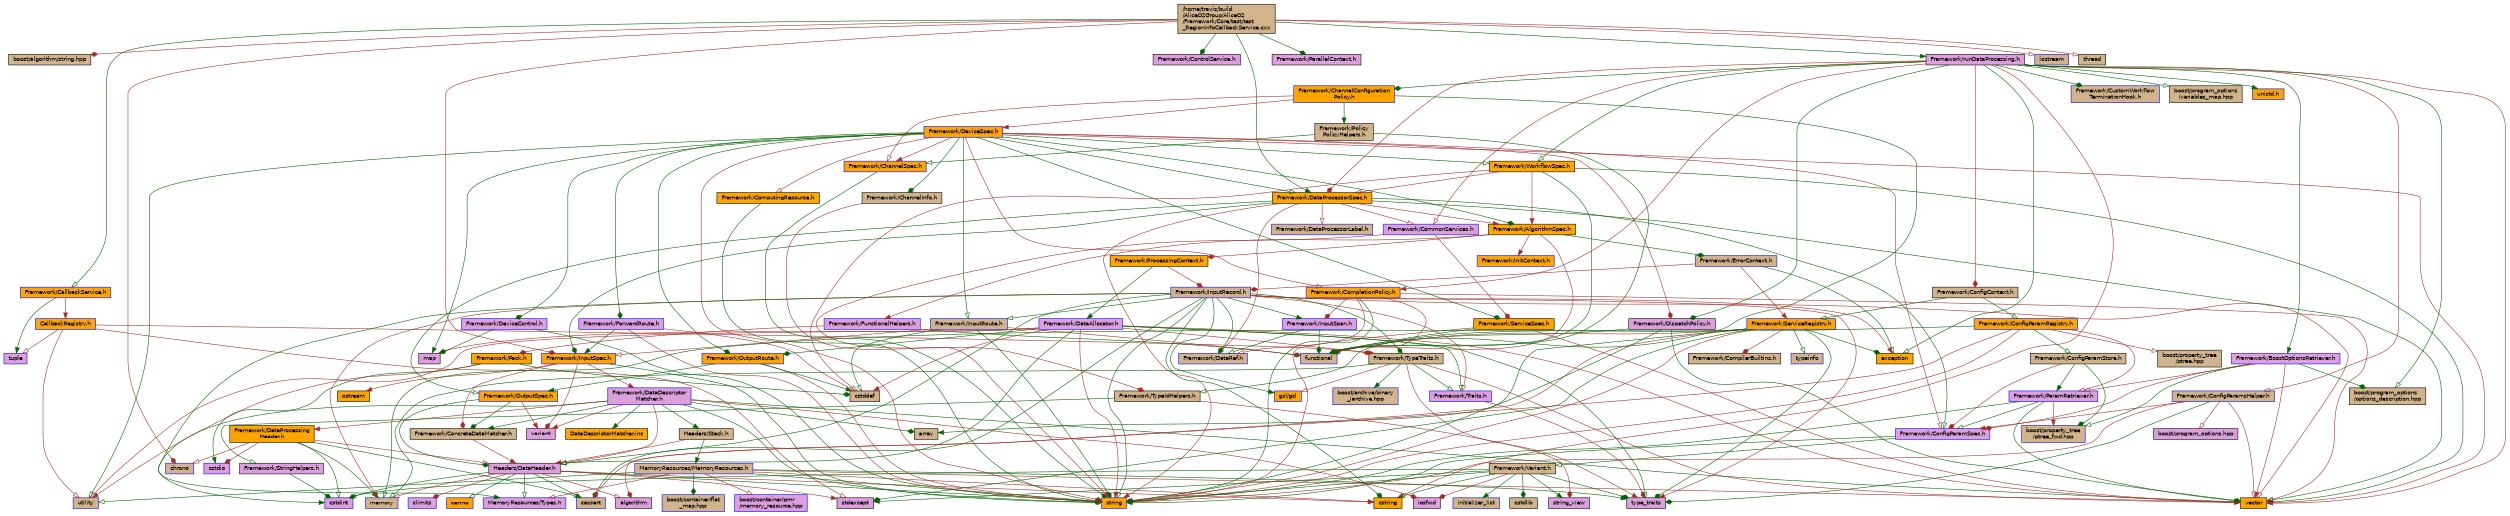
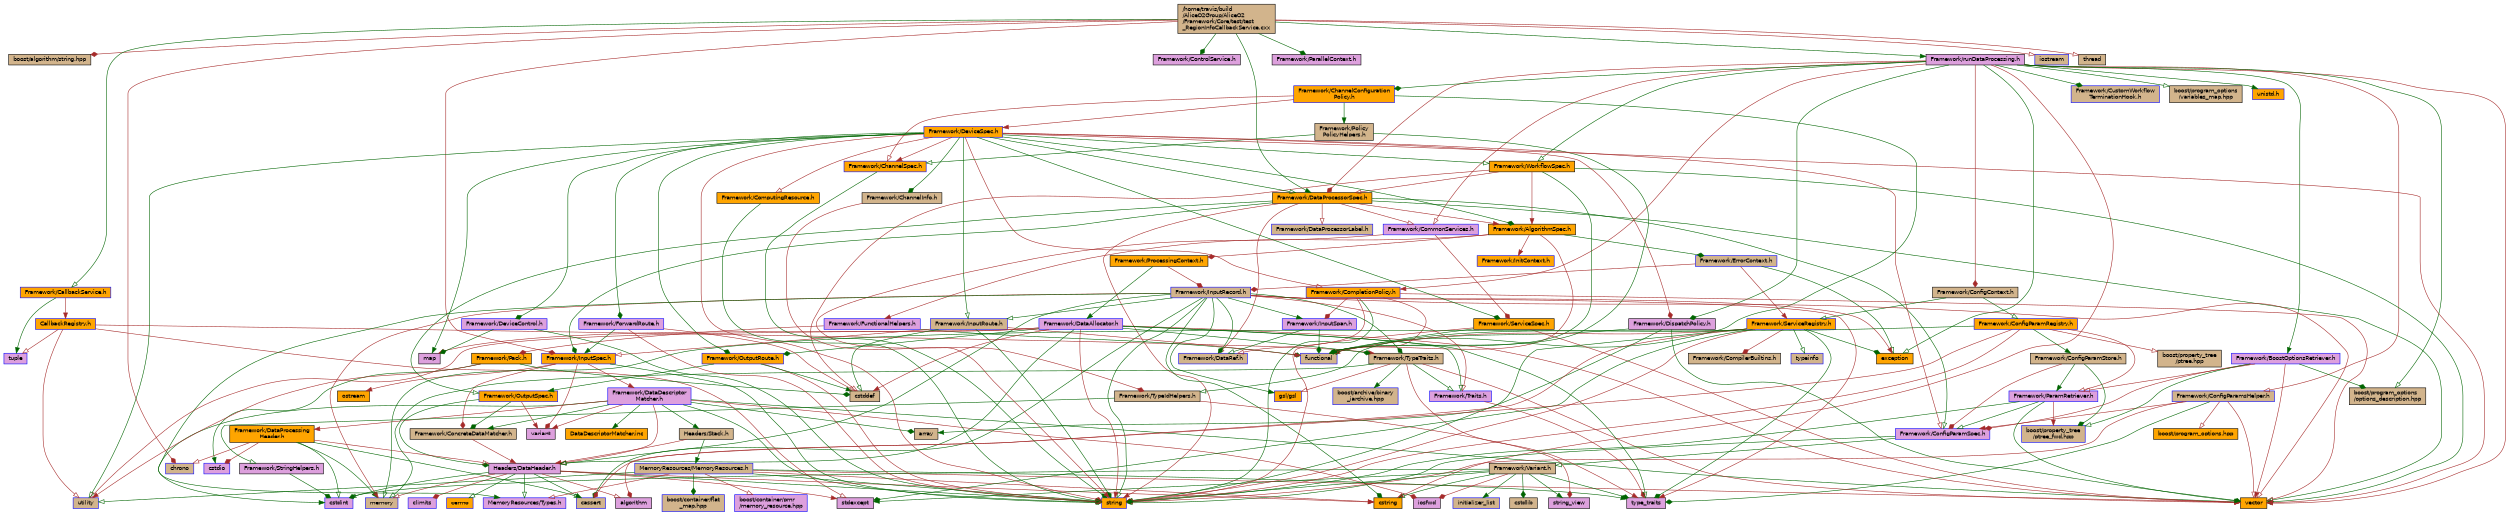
  digraph {
    node [color=blue fillcolor=tan fontname=Helvetica fontsize=10 shape=record style=filled]
    edge [arrowhead=onormal color=darkgreen fontname=Helvetica fontsize=10 labelfontname=Helvetica labelfontsize=10 style=solid]
    n1 [color=black fontcolor=black height=0.2 label="/home/travis/build\l/AliceO2Group/AliceO2\l/Framework/Core/test/test\l_RegionInfoCallbackService.cxx" width=0.4]
    n2 [color=black height=0.2 label="boost/algorithm/string.hpp" width=0.4]
    n3 [fillcolor=orange height=0.2 label="Framework/InputSpec.h" width=0.4]
    n4 [height=0.2 label=chrono width=0.4]
    n5 [fillcolor=orange height=0.2 label="Framework/CallbackService.h" width=0.4]
    n6 [color=black fillcolor=plum height=0.2 label="Framework/ControlService.h" width=0.4]
    n7 [color=black fillcolor=orange height=0.2 label="Framework/DataProcessorSpec.h" width=0.4]
    n8 [color=black fillcolor=plum height=0.2 label="Framework/ParallelContext.h" width=0.4]
    n9 [color=black fillcolor=plum height=0.2 label="Framework/runDataProcessing.h" width=0.4]
    n10 [height=0.2 label=iostream width=0.4]
    n11 [color=black height=0.2 label=thread width=0.4]
    n12 [color=black height=0.2 label="Framework/ConcreteDataMatcher.h" width=0.4]
    n13 [fillcolor=orange height=0.2 label=string width=0.4]
    n14 [fillcolor=plum height=0.2 label="Framework/DataDescriptor\lMatcher.h" width=0.4]
    n15 [color=black fillcolor=plum height=0.2 label=variant width=0.4]
    n16 [color=black fillcolor=orange height=0.2 label=ostream width=0.4]
    n17 [fillcolor=orange height=0.2 label="CallbackRegistry.h" width=0.4]
    n18 [fillcolor=plum height=0.2 label=tuple width=0.4]
    n19 [color=black fillcolor=orange height=0.2 label=vector width=0.4]
    n20 [color=black fillcolor=orange height=0.2 label="Framework/AlgorithmSpec.h" width=0.4]
    n21 [height=0.2 label="Framework/DataRef.h" width=0.4]
    n22 [fillcolor=orange height=0.2 label="Framework/OutputSpec.h" width=0.4]
    n23 [fillcolor=plum height=0.2 label="Framework/ConfigParamSpec.h" width=0.4]
    n24 [height=0.2 label="Framework/DataProcessorLabel.h" width=0.4]
    n25 [fillcolor=plum height=0.2 label="Framework/CommonServices.h" width=0.4]
    n26 [color=black fillcolor=orange height=0.2 label=cstring width=0.4]
    n27 [color=black fillcolor=orange height=0.2 label=exception width=0.4]
    n28 [fillcolor=orange height=0.2 label="Framework/ChannelConfiguration\lPolicy.h" width=0.4]
    n29 [color=black fillcolor=orange height=0.2 label="Framework/WorkflowSpec.h" width=0.4]
    n30 [fillcolor=orange height=0.2 label="Framework/CompletionPolicy.h" width=0.4]
    n31 [color=black fillcolor=plum height=0.2 label="Framework/DispatchPolicy.h" width=0.4]
    n32 [height=0.2 label="Framework/ConfigParamsHelper.h" width=0.4]
    n33 [color=black height=0.2 label="Framework/ConfigContext.h" width=0.4]
    n34 [fillcolor=plum height=0.2 label="Framework/BoostOptionsRetriever.h" width=0.4]
    n35 [color=black height=0.2 label="boost/program_options\l/options_description.hpp" width=0.4]
    n36 [height=0.2 label="Framework/CustomWorkflow\lTerminationHook.h" width=0.4]
    n37 [color=black height=0.2 label="boost/program_options\l/variables_map.hpp" width=0.4]
    n38 [fillcolor=orange height=0.2 label="unistd.h" width=0.4]
    n39 [color=black fillcolor=plum height=0.2 label="Headers/DataHeader.h" width=0.4]
    n40 [fillcolor=plum height=0.2 label=cstdint width=0.4]
    n41 [color=black fillcolor=orange height=0.2 label="Framework/DataProcessing\lHeader.h" width=0.4]
    n42 [color=black height=0.2 label="Headers/Stack.h" width=0.4]
    n43 [color=black height=0.2 label=array width=0.4]
    n44 [color=black fillcolor=plum height=0.2 label=iosfwd width=0.4]
    n45 [color=black fillcolor=orange height=0.2 label="DataDescriptorMatcher.inc" width=0.4]
    n46 [height=0.2 label=memory width=0.4]
    n47 [height=0.2 label=cassert width=0.4]
    n48 [color=black fillcolor=plum height=0.2 label=algorithm width=0.4]
    n49 [color=black fillcolor=plum height=0.2 label=stdexcept width=0.4]
    n50 [fillcolor=plum height=0.2 label=climits width=0.4]
    n51 [fillcolor=plum height=0.2 label="MemoryResources/Types.h" width=0.4]
    n52 [fillcolor=orange height=0.2 label=cerrno width=0.4]
    n53 [fillcolor=plum height=0.2 label=cstdio width=0.4]
    n54 [height=0.2 label="MemoryResources/MemoryResources.h" width=0.4]
    n55 [height=0.2 label="boost/container/flat\l_map.hpp" width=0.4]
    n56 [fillcolor=plum height=0.2 label="boost/container/pmr\l/memory_resource.hpp" width=0.4]
    n57 [color=black fillcolor=plum height=0.2 label=type_traits width=0.4]
    n58 [height=0.2 label=utility width=0.4]
    n59 [color=black height=0.2 label="Framework/TypeTraits.h" width=0.4]
    n60 [fillcolor=plum height=0.2 label="Framework/Traits.h" width=0.4]
    n61 [height=0.2 label="boost/archive/binary\l_iarchive.hpp" width=0.4]
    n62 [fillcolor=orange height=0.2 label="gsl/gsl" width=0.4]
    n63 [color=black fillcolor=orange height=0.2 label="Framework/ProcessingContext.h" width=0.4]
    n64 [height=0.2 label=functional width=0.4]
    n65 [height=0.2 label="Framework/ErrorContext.h" width=0.4]
    n66 [fillcolor=orange height=0.2 label="Framework/InitContext.h" width=0.4]
    n67 [fillcolor=plum height=0.2 label="Framework/FunctionalHelpers.h" width=0.4]
    n68 [color=black height=0.2 label="Framework/Variant.h" width=0.4]
    n69 [color=black height=0.2 label="Framework/TypeIdHelpers.h" width=0.4]
    n70 [color=black fillcolor=orange height=0.2 label="Framework/ServiceSpec.h" width=0.4]
    n71 [height=0.2 label="Framework/InputRecord.h" width=0.4]
    n72 [fillcolor=plum height=0.2 label="Framework/DataAllocator.h" width=0.4]
    n73 [fillcolor=orange height=0.2 label="Framework/ServiceRegistry.h" width=0.4]
    n74 [color=black fillcolor=orange height=0.2 label="Framework/Pack.h" width=0.4]
    n75 [height=0.2 label="Framework/InputRoute.h" width=0.4]
    n76 [fillcolor=plum height=0.2 label="Framework/InputSpan.h" width=0.4]
    n77 [color=black height=0.2 label=cstddef width=0.4]
    n78 [fillcolor=orange height=0.2 label="Framework/OutputRoute.h" width=0.4]
    n79 [color=black fillcolor=plum height=0.2 label=map width=0.4]
    n80 [color=black height=0.2 label="Framework/CompilerBuiltins.h" width=0.4]
    n81 [height=0.2 label=typeinfo width=0.4]
    n82 [color=black fillcolor=plum height=0.2 label=string_view width=0.4]
    n83 [color=black fillcolor=plum height=0.2 label="Framework/StringHelpers.h" width=0.4]
    n84 [color=black height=0.2 label=cstdlib width=0.4]
    n85 [height=0.2 label=initializer_list width=0.4]
    n86 [color=black height=0.2 label="Framework/Policy\lPolicyHelpers.h" width=0.4]
    n87 [fillcolor=orange height=0.2 label="Framework/ChannelSpec.h" width=0.4]
    n88 [fillcolor=orange height=0.2 label="Framework/DeviceSpec.h" width=0.4]
-   n89 [color=black fillcolor=plum height=0.2 label="boost/program_options.hpp" width=0.4]
+   n89 [color=black fillcolor=orange height=0.2 label="boost/program_options.hpp" width=0.4]
    n90 [fillcolor=orange height=0.2 label="Framework/ConfigParamRegistry.h" width=0.4]
    n91 [fillcolor=plum height=0.2 label="Framework/ParamRetriever.h" width=0.4]
    n92 [height=0.2 label="boost/property_tree\l/ptree_fwd.hpp" width=0.4]
    n93 [color=black fillcolor=orange height=0.2 label="Framework/ComputingResource.h" width=0.4]
    n94 [color=black height=0.2 label="Framework/ChannelInfo.h" width=0.4]
    n95 [fillcolor=plum height=0.2 label="Framework/DeviceControl.h" width=0.4]
    n96 [fillcolor=plum height=0.2 label="Framework/ForwardRoute.h" width=0.4]
    n97 [color=black height=0.2 label="Framework/ConfigParamStore.h" width=0.4]
    n98 [color=black height=0.2 label="boost/property_tree\l/ptree.hpp" width=0.4]
    n1 -> n2 [arrowhead=diamond color=brown]
    n1 -> n3 [arrowhead=diamond color=brown]
    n1 -> n4 [arrowhead=diamond color=brown]
    n1 -> n5
    n1 -> n6 [arrowhead=diamond]
    n1 -> n7 [arrowhead=normal]
    n1 -> n8 [arrowhead=diamond]
    n1 -> n9 [arrowhead=normal]
    n1 -> n10 [color=brown]
    n1 -> n11 [color=brown]
    n3 -> n12 [arrowhead=diamond color=brown]
    n3 -> n13 [arrowhead=normal]
    n3 -> n14 [arrowhead=normal color=brown]
    n3 -> n15 [arrowhead=diamond color=brown]
    n3 -> n16 [arrowhead=normal color=brown]
    n5 -> n17 [arrowhead=normal color=brown]
    n5 -> n18 [arrowhead=normal]
    n7 -> n3 [arrowhead=diamond]
    n7 -> n13 [arrowhead=normal color=brown]
    n7 -> n19
    n7 -> n20 [arrowhead=normal color=brown]
    n7 -> n21 [color=brown]
    n7 -> n22
    n7 -> n23
    n7 -> n24 [color=brown]
    n7 -> n25 [color=brown]
    n9 -> n7 [arrowhead=diamond color=brown]
    n9 -> n19 [arrowhead=normal color=brown]
    n9 -> n25 [color=brown]
    n9 -> n26 [arrowhead=normal color=brown]
    n9 -> n27
    n9 -> n28 [arrowhead=diamond]
    n9 -> n29
    n9 -> n30 [arrowhead=normal color=brown]
    n9 -> n31 [arrowhead=diamond]
    n9 -> n32 [color=brown]
    n9 -> n33 [arrowhead=diamond color=brown]
    n9 -> n34 [arrowhead=normal]
    n9 -> n35
    n9 -> n36 [arrowhead=diamond]
    n9 -> n37
    n9 -> n38 [arrowhead=normal]
    n12 -> n39 [arrowhead=normal color=brown]
    n14 -> n12 [arrowhead=normal]
    n14 -> n13 [arrowhead=diamond]
    n14 -> n15 [arrowhead=normal color=brown]
    n14 -> n19
    n14 -> n39 [color=brown]
    n14 -> n40 [arrowhead=normal]
    n14 -> n41 [arrowhead=normal color=brown]
    n14 -> n42 [arrowhead=normal]
    n14 -> n43 [arrowhead=diamond]
    n14 -> n44 [arrowhead=diamond color=brown]
    n14 -> n45 [arrowhead=normal]
    n17 -> n18 [color=brown]
    n17 -> n49 [color=brown]
    n17 -> n58 [color=brown]
    n17 -> n59 [arrowhead=normal color=brown]
    n20 -> n63 [arrowhead=diamond color=brown]
    n20 -> n64 [arrowhead=normal color=brown]
    n20 -> n65 [arrowhead=diamond]
    n20 -> n66 [arrowhead=normal color=brown]
    n20 -> n67 [arrowhead=normal color=brown]
    n22 -> n12 [arrowhead=diamond]
    n22 -> n15 [arrowhead=normal color=brown]
    n22 -> n39 [arrowhead=diamond]
    n23 -> n13
    n23 -> n68
    n25 -> n69 [arrowhead=diamond color=brown]
    n25 -> n70 [arrowhead=diamond color=brown]
    n28 -> n64 [arrowhead=normal]
    n28 -> n86 [arrowhead=normal]
    n28 -> n87 [color=brown]
    n28 -> n88 [arrowhead=normal color=brown]
    n29 -> n7 [color=brown]
    n29 -> n19 [arrowhead=diamond]
    n29 -> n20 [arrowhead=normal color=brown]
    n29 -> n64
    n29 -> n77 [color=brown]
    n30 -> n13
    n30 -> n19 [color=brown]
    n30 -> n21 [color=brown]
    n30 -> n64 [arrowhead=normal color=brown]
    n30 -> n76 [arrowhead=diamond color=brown]
    n31 -> n13
    n31 -> n19 [arrowhead=diamond]
    n31 -> n64
    n32 -> n13 [color=brown]
    n32 -> n19 [color=brown]
    n32 -> n23 [arrowhead=normal color=brown]
    n32 -> n57 [arrowhead=diamond]
    n32 -> n89 [color=brown]
    n33 -> n73
    n33 -> n90
    n34 -> n19 [arrowhead=normal color=brown]
    n34 -> n23 [arrowhead=diamond color=brown]
    n34 -> n35 [arrowhead=diamond]
    n34 -> n91 [color=brown]
    n34 -> n92
    n39 -> n13 [arrowhead=normal]
    n39 -> n26 [arrowhead=normal color=brown]
    n39 -> n40
    n39 -> n46 [color=brown]
    n39 -> n47 [arrowhead=normal]
    n39 -> n48 [color=brown]
    n39 -> n49 [arrowhead=normal color=brown]
    n39 -> n50 [arrowhead=diamond color=brown]
    n39 -> n51
    n39 -> n52
    n41 -> n4 [color=brown]
    n41 -> n39 [color=brown]
    n41 -> n40
    n41 -> n46 [arrowhead=normal]
    n41 -> n47
    n41 -> n53 [arrowhead=diamond color=brown]
    n42 -> n39 [arrowhead=normal color=brown]
    n42 -> n54 [arrowhead=normal]
    n54 -> n13 [arrowhead=diamond]
    n54 -> n19 [color=brown]
    n54 -> n26 [arrowhead=normal color=brown]
    n54 -> n51 [color=brown]
    n54 -> n55 [arrowhead=diamond]
    n54 -> n56 [color=brown]
    n54 -> n57 [arrowhead=normal]
    n54 -> n58
    n59 -> n19 [arrowhead=normal color=brown]
    n59 -> n46
    n59 -> n57 [arrowhead=normal color=brown]
    n59 -> n60
    n59 -> n61 [arrowhead=normal]
    n59 -> n62 [color=brown]
    n60 -> n57 [arrowhead=diamond color=brown]
    n63 -> n71 [arrowhead=diamond color=brown]
    n63 -> n72 [arrowhead=normal]
    n65 -> n27
    n65 -> n71 [arrowhead=diamond color=brown]
    n65 -> n73 [arrowhead=normal color=brown]
    n67 -> n64 [arrowhead=diamond]
    n67 -> n74 [arrowhead=diamond color=brown]
    n68 -> n13 [arrowhead=normal]
    n68 -> n26
    n68 -> n40 [arrowhead=diamond]
    n68 -> n44 [arrowhead=diamond color=brown]
    n68 -> n49 [arrowhead=normal]
    n68 -> n57 [arrowhead=diamond]
    n68 -> n82 [arrowhead=normal]
    n68 -> n84 [arrowhead=diamond]
    n68 -> n85 [arrowhead=normal]
    n69 -> n82 [arrowhead=diamond color=brown]
    n69 -> n83
    n70 -> n13 [arrowhead=diamond color=brown]
    n70 -> n19 [arrowhead=normal color=brown]
    n70 -> n64 [arrowhead=diamond]
    n71 -> n13
    n71 -> n19 [color=brown]
    n71 -> n21 [arrowhead=diamond]
    n71 -> n26 [arrowhead=diamond]
    n71 -> n27 [arrowhead=normal color=brown]
    n71 -> n39
    n71 -> n46 [arrowhead=normal color=brown]
    n71 -> n47 [arrowhead=diamond]
    n71 -> n51 [arrowhead=normal]
    n71 -> n57 [arrowhead=normal color=brown]
    n71 -> n59 [arrowhead=diamond]
    n71 -> n60 [color=brown]
    n71 -> n62 [arrowhead=normal]
    n71 -> n75
    n71 -> n76 [arrowhead=normal]
    n72 -> n13 [arrowhead=normal color=brown]
    n72 -> n19 [arrowhead=normal color=brown]
    n72 -> n39
    n72 -> n57
    n72 -> n58 [color=brown]
-   n72 -> n59 [arrowhead=diamond color=brown]
+   n72 -> n59 [arrowhead=diamond]
    n72 -> n60
    n72 -> n77 [arrowhead=normal color=brown]
    n72 -> n78 [arrowhead=diamond]
    n72 -> n79 [arrowhead=normal color=brown]
    n73 -> n13 [arrowhead=diamond color=brown]
    n73 -> n27 [arrowhead=diamond]
    n73 -> n43 [arrowhead=normal]
    n73 -> n48 [arrowhead=diamond color=brown]
    n73 -> n49 [arrowhead=diamond]
    n73 -> n57 [arrowhead=diamond]
    n73 -> n64 [color=brown]
    n73 -> n69
    n73 -> n80 [arrowhead=diamond color=brown]
    n73 -> n81
    n74 -> n53 [arrowhead=normal]
    n74 -> n58 [arrowhead=normal color=brown]
    n74 -> n77 [arrowhead=diamond]
    n75 -> n3 [color=brown]
    n75 -> n13 [arrowhead=diamond]
    n75 -> n64 [arrowhead=normal color=brown]
    n75 -> n77
    n76 -> n21
    n76 -> n64 [arrowhead=diamond]
    n78 -> n13 [arrowhead=diamond color=brown]
    n78 -> n22 [arrowhead=normal]
    n78 -> n77 [arrowhead=normal]
    n83 -> n40 [arrowhead=diamond]
    n86 -> n64 [arrowhead=diamond]
    n86 -> n87
    n87 -> n13 [arrowhead=diamond]
    n88 -> n7
    n88 -> n13 [arrowhead=diamond color=brown]
    n88 -> n19 [arrowhead=normal color=brown]
    n88 -> n20 [arrowhead=diamond]
    n88 -> n23 [color=brown]
    n88 -> n29
    n88 -> n30 [color=brown]
    n88 -> n31 [arrowhead=diamond color=brown]
    n88 -> n58
    n88 -> n70 [arrowhead=diamond]
    n88 -> n75
    n88 -> n78 [arrowhead=diamond]
    n88 -> n79 [arrowhead=normal]
    n88 -> n87 [arrowhead=normal color=brown]
    n88 -> n93 [color=brown]
    n88 -> n94 [arrowhead=diamond]
    n88 -> n95 [arrowhead=diamond]
    n88 -> n96 [arrowhead=diamond]
    n90 -> n13 [color=brown]
    n90 -> n46
    n90 -> n47 [arrowhead=diamond color=brown]
    n90 -> n91 [color=brown]
-   n90 -> n97
+   n90 -> n97 [arrowhead=normal]
    n90 -> n98 [color=brown]
    n91 -> n13 [arrowhead=diamond]
    n91 -> n19 [arrowhead=normal]
    n91 -> n23
    n91 -> n92 [arrowhead=normal color=brown]
    n93 -> n13 [arrowhead=normal]
    n94 -> n13 [arrowhead=normal color=brown]
    n95 -> n13
    n95 -> n79 [arrowhead=diamond]
    n96 -> n3 [arrowhead=normal]
    n96 -> n13 [color=brown]
    n96 -> n77 [color=brown]
    n97 -> n23 [arrowhead=diamond color=brown]
    n97 -> n91 [arrowhead=normal]
    n97 -> n92 [arrowhead=diamond]
  }
